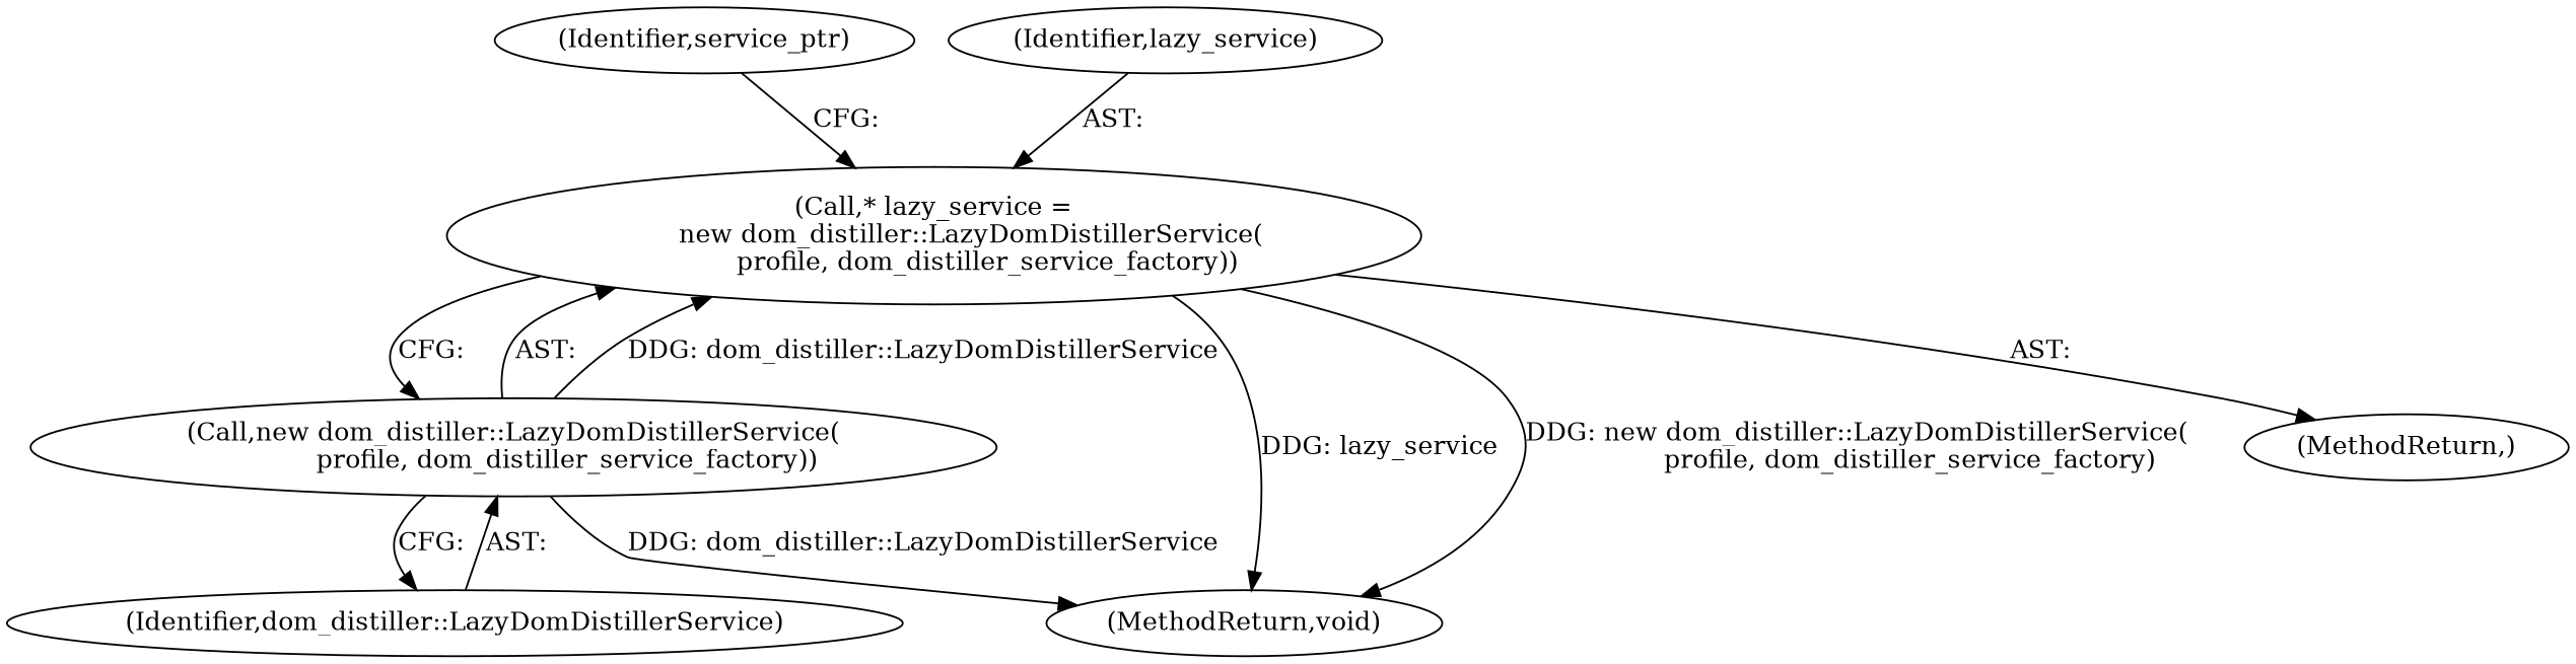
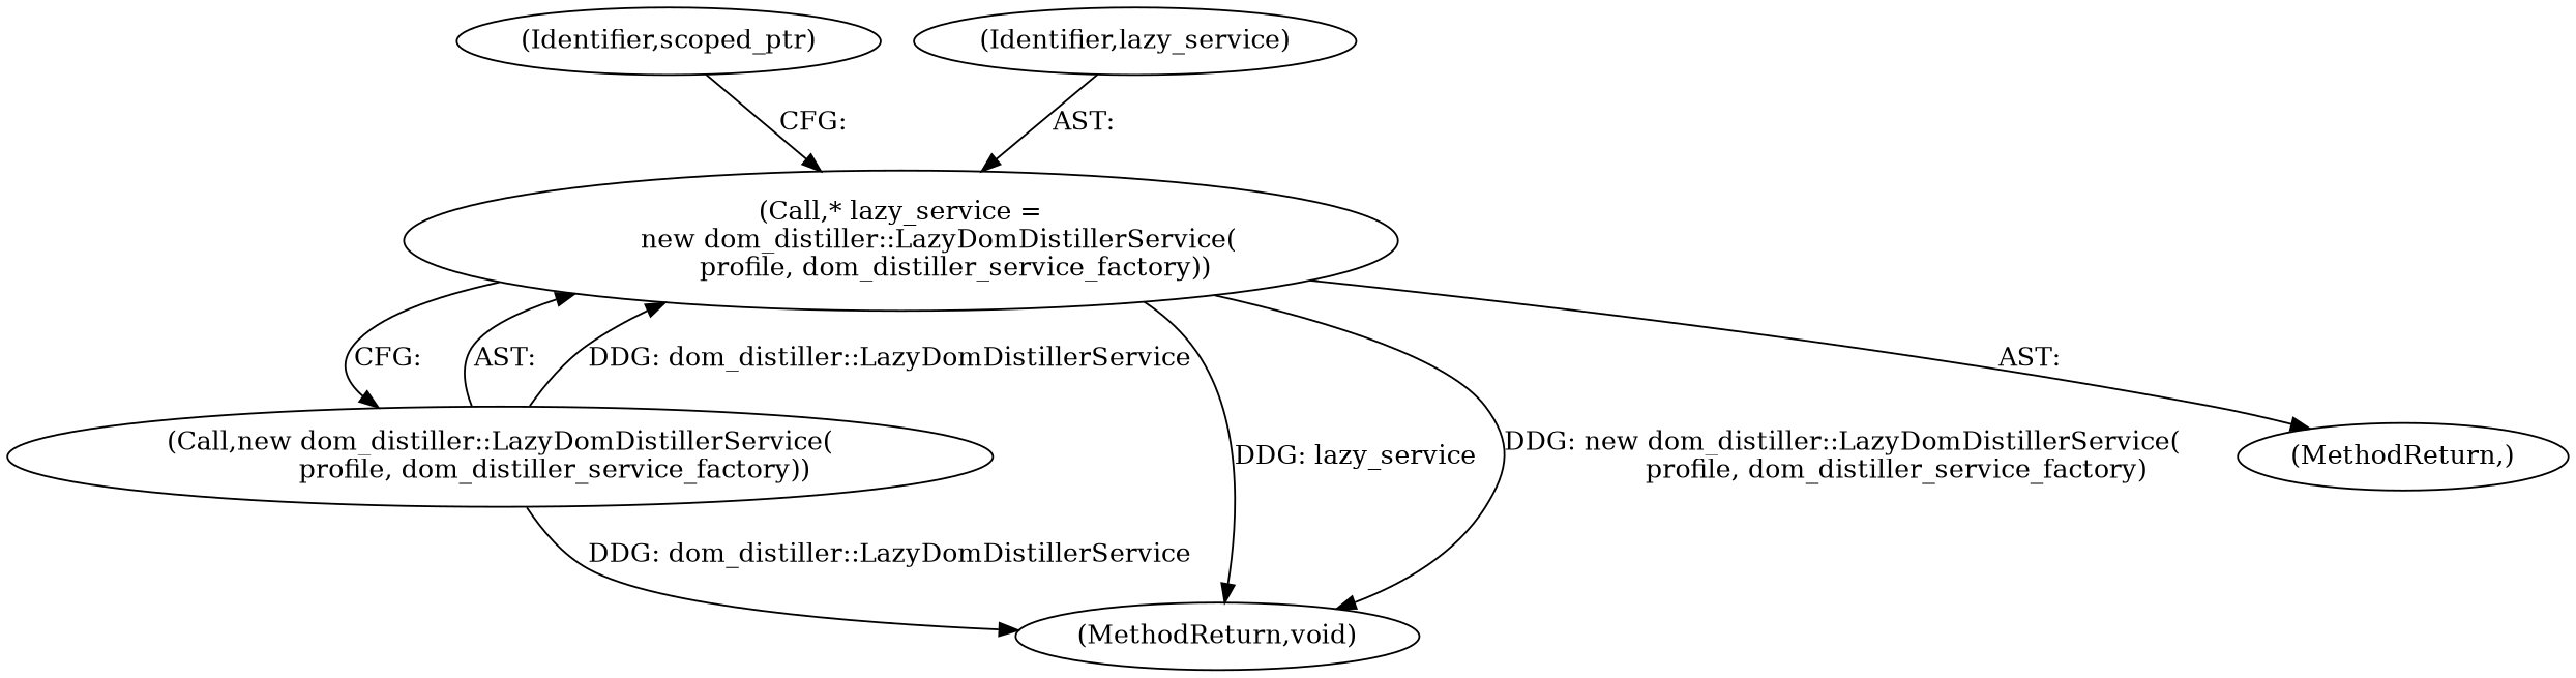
  digraph {
    n1 [label="(Call,* lazy_service =\n         new dom_distiller::LazyDomDistillerService(\n             profile, dom_distiller_service_factory))"]
    n2 [label="(Call,new dom_distiller::LazyDomDistillerService(\n             profile, dom_distiller_service_factory))"]
    n3 [label="(MethodReturn,void)"]
    n4 [label="(MethodReturn,)"]
-   n5 [label="(Identifier,dom_distiller::LazyDomDistillerService)"]
-   n6 [label="(Identifier,service_ptr)"]
+   n6 [label="(Identifier,scoped_ptr)"]
    n7 [label="(Identifier,lazy_service)"]
    n1 -> n2 [label="CFG: "]
    n1 -> n3 [label="DDG: lazy_service"]
    n1 -> n3 [label="DDG: new dom_distiller::LazyDomDistillerService(\n             profile, dom_distiller_service_factory)"]
    n1 -> n4 [label="AST: "]
    n2 -> n1 [label="AST: "]
    n2 -> n1 [label="DDG: dom_distiller::LazyDomDistillerService"]
    n2 -> n3 [label="DDG: dom_distiller::LazyDomDistillerService"]
-   n2 -> n5 [label="CFG: "]
-   n5 -> n2 [label="AST: "]
    n6 -> n1 [label="CFG: "]
    n7 -> n1 [label="AST: "]
  }
